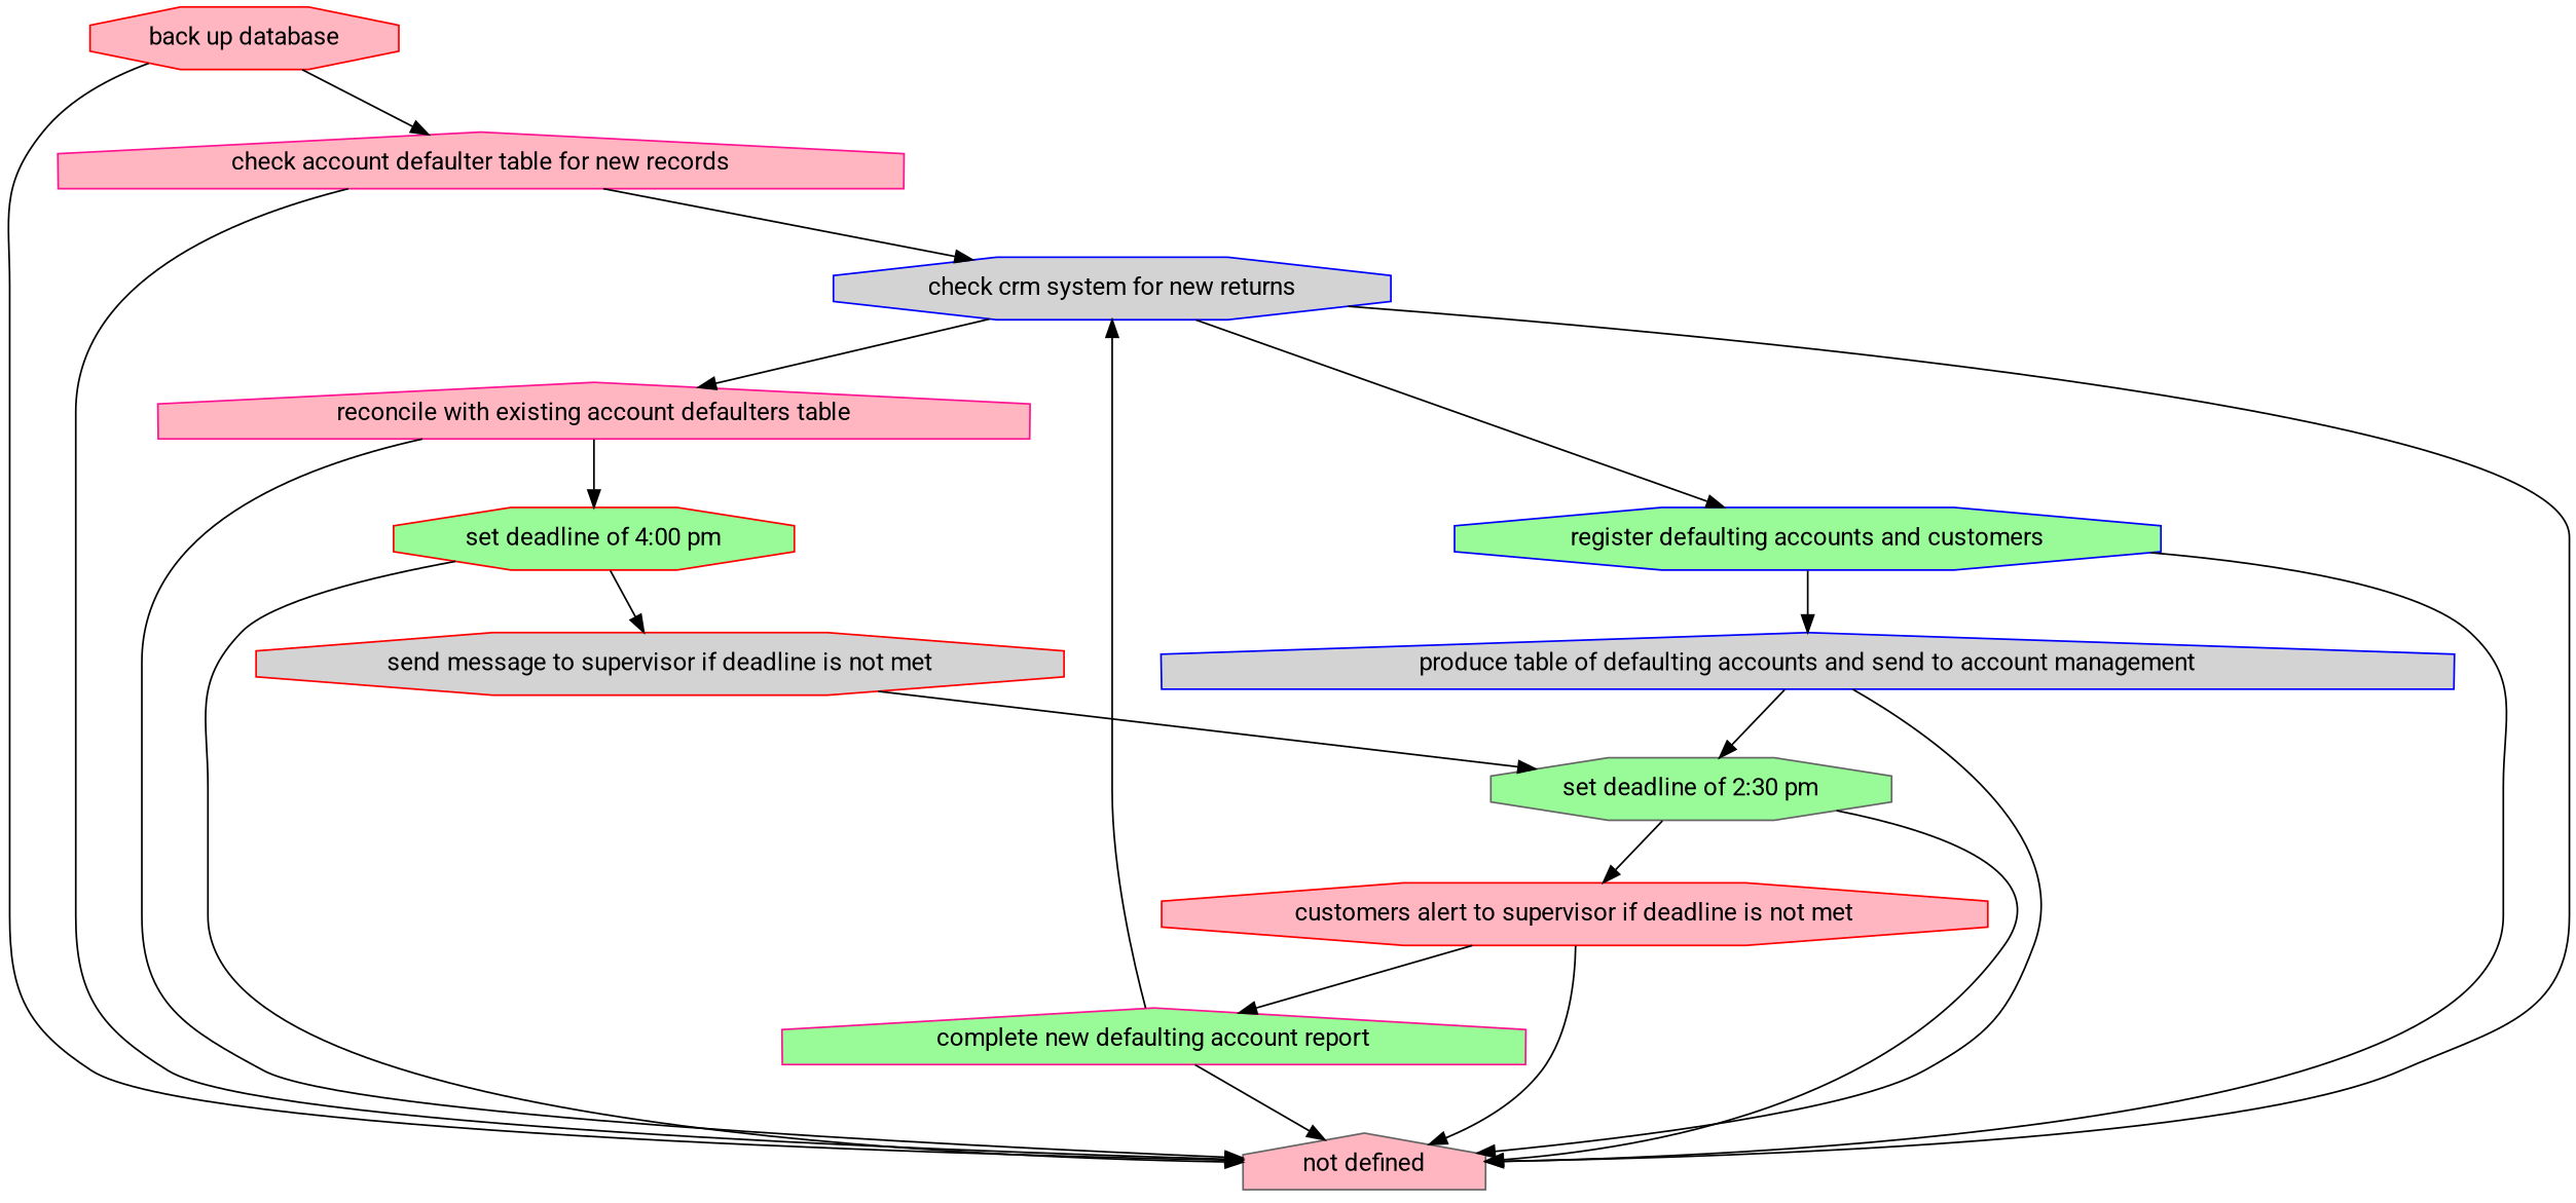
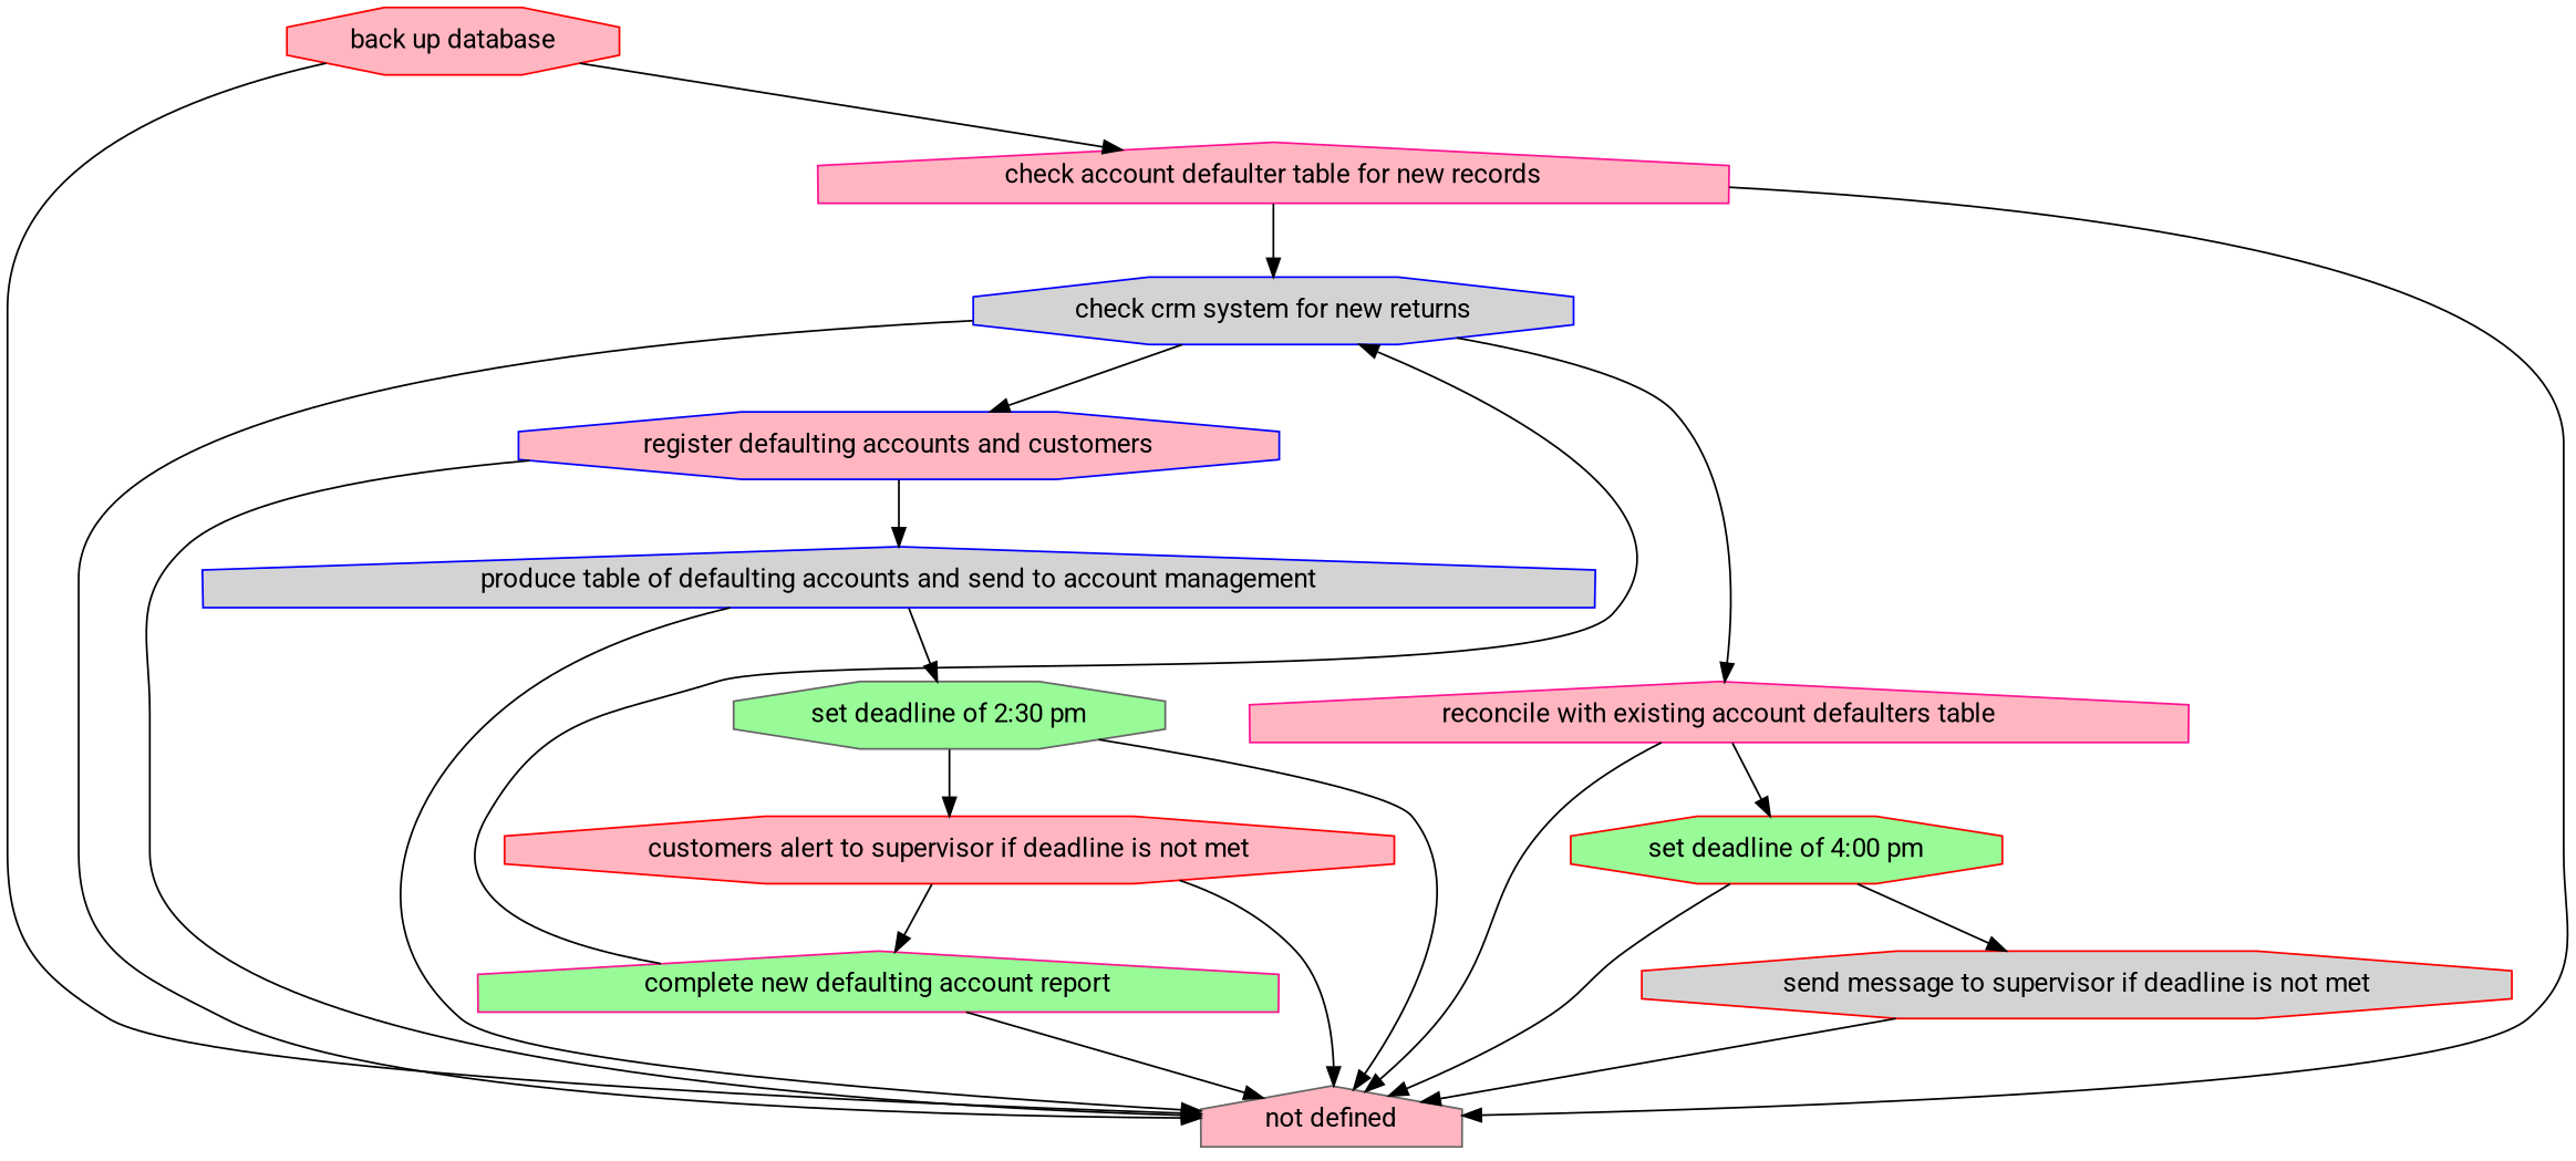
  strict digraph {
    fontname=Roboto
    node [color=red fillcolor=lightpink fontname=Roboto shape=octagon style=filled]
    edge [attrs="{'type': 'flow', 'label': 'flow'}" fontname=Roboto]
    "back up database" [attrs="{'type': 'Activity', 'label': 'back up database'}"]
    "check account defaulter table for new records" [attrs="{'type': 'Activity', 'label': 'check account defaulter table for new records'}" color=deeppink shape=house]
    "not defined" [attrs="{'type': 'Actor', 'label': 'not defined'}" color=gray40 shape=house]
    "check crm system for new returns" [attrs="{'type': 'Activity', 'label': 'check crm system for new returns'}" color=blue fillcolor=lightgrey]
-   "register defaulting accounts and customers" [attrs="{'type': 'Activity', 'label': 'register defaulting accounts and customers'}" color=blue fillcolor=palegreen]
+   "register defaulting accounts and customers" [attrs="{'type': 'Activity', 'label': 'register defaulting accounts and customers'}" color=blue]
    "reconcile with existing account defaulters table" [attrs="{'type': 'Activity', 'label': 'reconcile with existing account defaulters table'}" color=deeppink shape=house]
    "produce table of defaulting accounts and send to account management" [attrs="{'type': 'Activity', 'label': 'produce table of defaulting accounts and send to account management'}" color=blue fillcolor=lightgrey shape=house]
    "set deadline of 4:00 pm" [attrs="{'type': 'Activity', 'label': 'set deadline of 4:00 pm'}" fillcolor=palegreen]
    "set deadline of 2:30 pm" [attrs="{'type': 'Activity', 'label': 'set deadline of 2:30 pm'}" color=gray40 fillcolor=palegreen]
    "send message to supervisor if deadline is not met" [attrs="{'type': 'Activity', 'label': 'send message to supervisor if deadline is not met'}" fillcolor=lightgrey]
    n11 [attrs="{'type': 'Activity', 'label': 'send alert to supervisor if deadline is not met'}" label="customers alert to supervisor if deadline is not met"]
    "complete new defaulting account report" [attrs="{'type': 'Activity', 'label': 'complete new defaulting account report'}" color=deeppink fillcolor=palegreen shape=house]
    "back up database" -> "check account defaulter table for new records"
    "back up database" -> "not defined" [attrs="{'type': 'actor performer', 'label': 'actor performer'}"]
    "check account defaulter table for new records" -> "not defined" [attrs="{'type': 'actor performer', 'label': 'actor performer'}"]
    "check account defaulter table for new records" -> "check crm system for new returns"
    "check crm system for new returns" -> "not defined" [attrs="{'type': 'actor performer', 'label': 'actor performer'}"]
    "check crm system for new returns" -> "register defaulting accounts and customers"
    "check crm system for new returns" -> "reconcile with existing account defaulters table"
    "register defaulting accounts and customers" -> "not defined" [attrs="{'type': 'actor performer', 'label': 'actor performer'}"]
    "register defaulting accounts and customers" -> "produce table of defaulting accounts and send to account management"
    "reconcile with existing account defaulters table" -> "not defined" [attrs="{'type': 'actor performer', 'label': 'actor performer'}"]
    "reconcile with existing account defaulters table" -> "set deadline of 4:00 pm"
    "produce table of defaulting accounts and send to account management" -> "not defined" [attrs="{'type': 'actor performer', 'label': 'actor performer'}"]
    "produce table of defaulting accounts and send to account management" -> "set deadline of 2:30 pm"
    "set deadline of 4:00 pm" -> "not defined" [attrs="{'type': 'actor performer', 'label': 'actor performer'}"]
    "set deadline of 4:00 pm" -> "send message to supervisor if deadline is not met"
    "set deadline of 2:30 pm" -> "not defined" [attrs="{'type': 'actor performer', 'label': 'actor performer'}"]
    "set deadline of 2:30 pm" -> n11
-   "send message to supervisor if deadline is not met" -> "set deadline of 2:30 pm" [attrs="{'type': 'actor performer', 'label': 'actor performer'}"]
+   "send message to supervisor if deadline is not met" -> "not defined" [attrs="{'type': 'actor performer', 'label': 'actor performer'}"]
    n11 -> "not defined" [attrs="{'type': 'actor performer', 'label': 'actor performer'}"]
    n11 -> "complete new defaulting account report"
    "complete new defaulting account report" -> "not defined" [attrs="{'type': 'actor performer', 'label': 'actor performer'}"]
    "complete new defaulting account report" -> "check crm system for new returns"
  }
